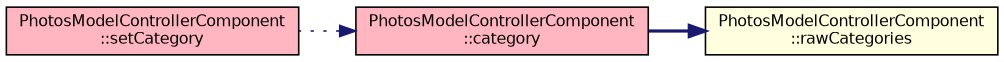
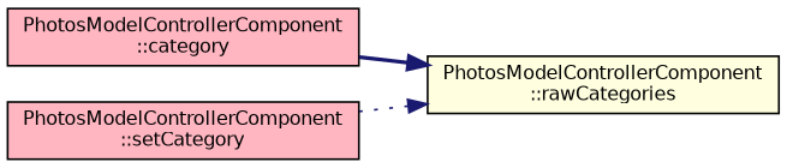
  digraph {
    rankdir=RL
    node [color=black fillcolor=lightpink fontname=Helvetica fontsize=10 shape=record style=filled]
    edge [color=midnightblue dir=back fontname=Helvetica fontsize=10 labelfontname=Helvetica labelfontsize=10]
    n1 [fillcolor=lightyellow fontcolor=black height=0.2 label="PhotosModelControllerComponent\l::rawCategories" width=0.4]
    n2 [height=0.2 label="PhotosModelControllerComponent\l::category" width=0.4]
    n3 [height=0.2 label="PhotosModelControllerComponent\l::setCategory" width=0.4]
    n1 -> n2 [style=bold]
-   n2 -> n3 [style=dotted]
+   n1 -> n3 [style=dotted]
  }
